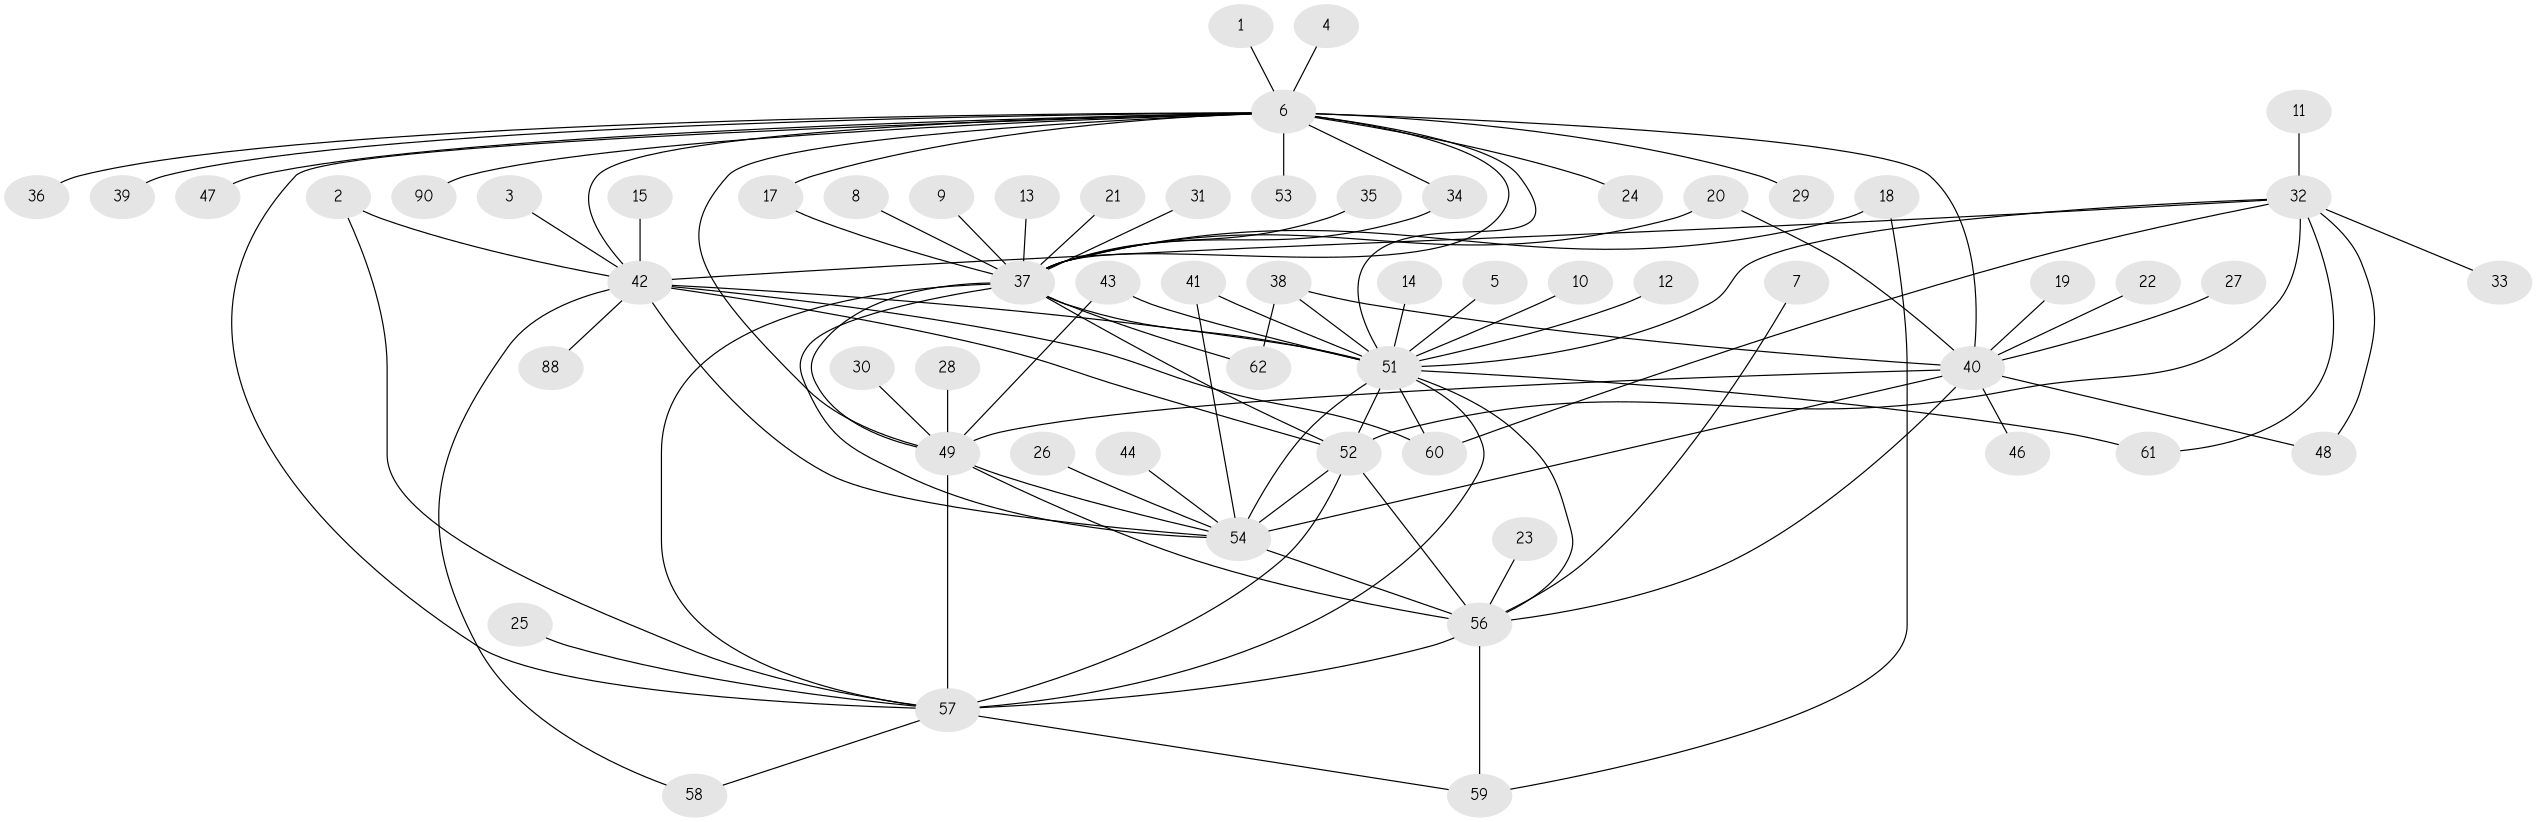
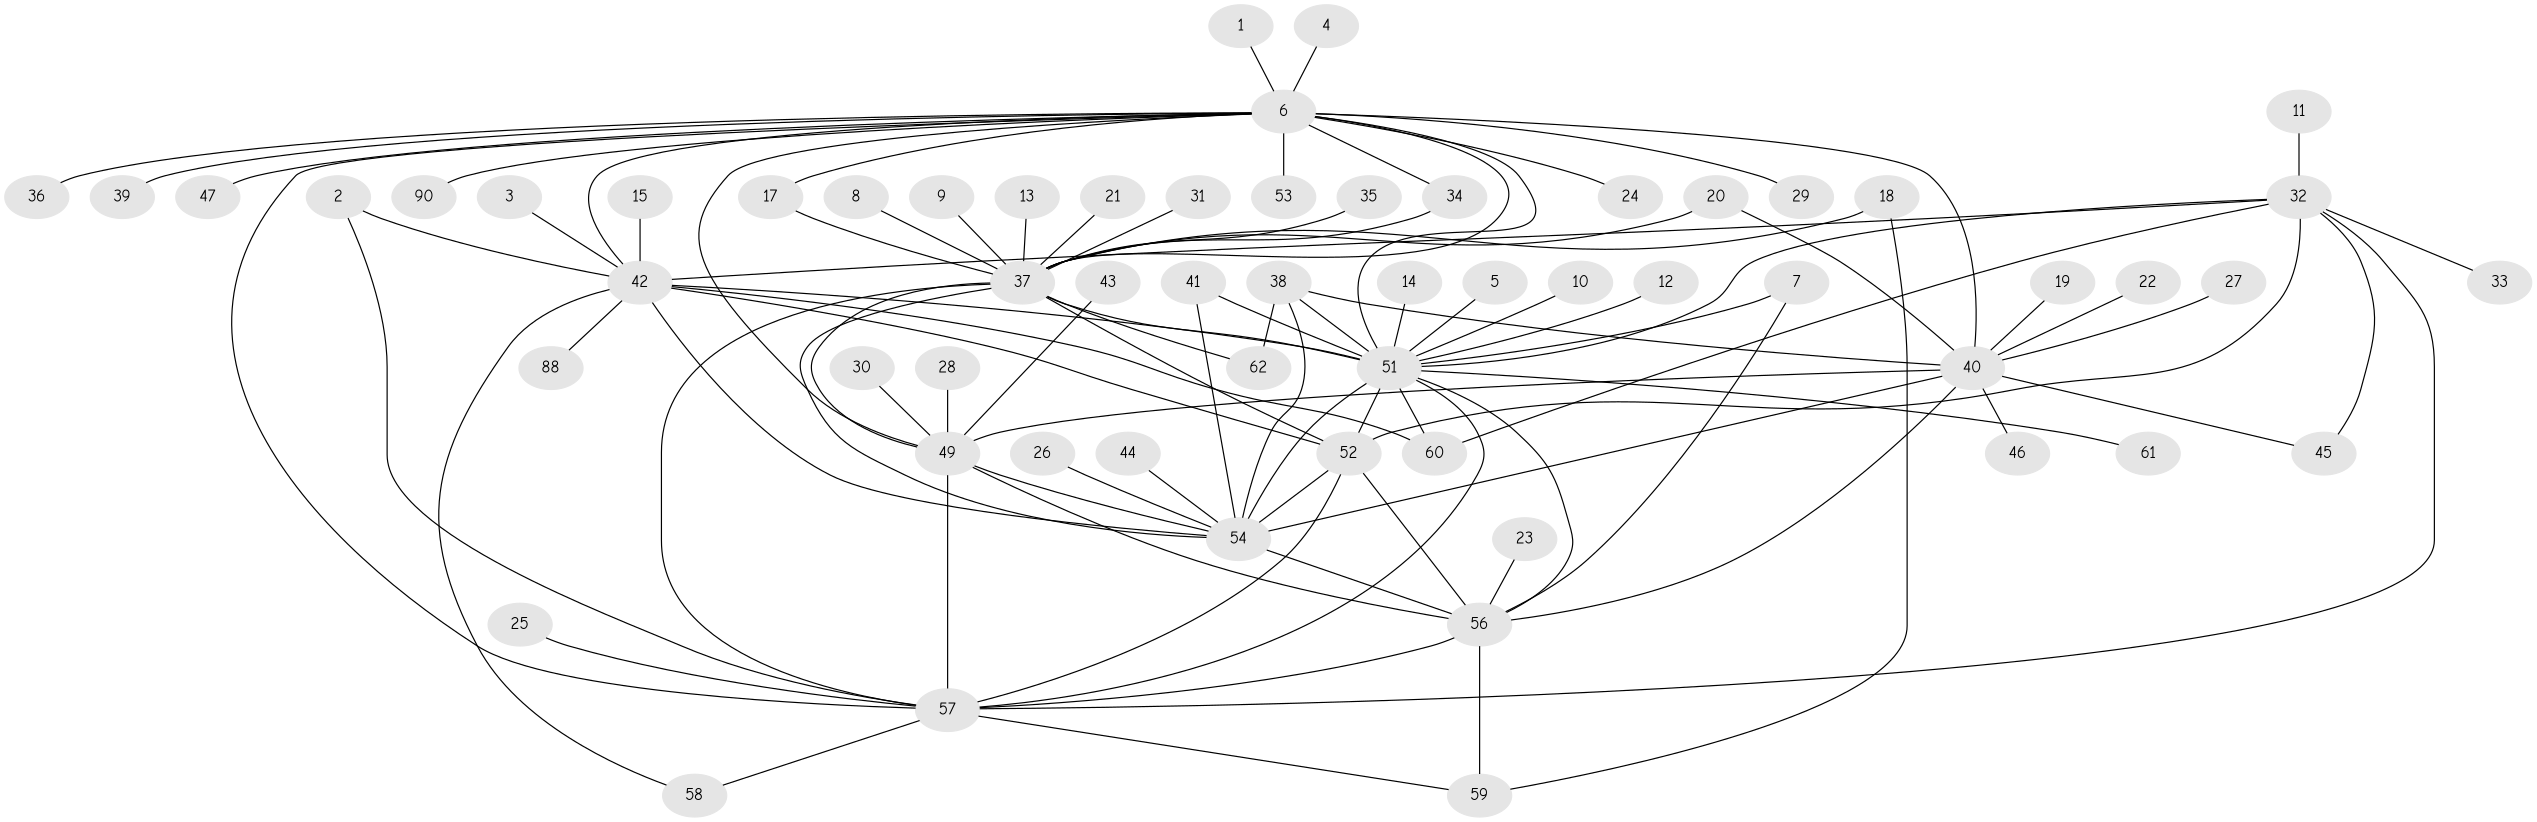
  graph {
    fontname="Comic Neue"
    node [color=gray90 fontname="Comic Neue" style=filled]
    edge [fontname="Comic Neue" weight=1.0]
    1
    6
    42
    51
    17
    24
    29
    34
    36
    37
    39
    40
    47
    49
    n15 [label=90]
    53
    57
    2
    58
    54
    52
    60
    n23 [label=88]
    3
    4
    5
    56
    61
    62
-   45 [label=48]
+   45
    46
    59
    7
    8
    9
    10
    11
    32
    33
    12
    13
    14
    15
    18
    19
    20
    21
    22
    23
    25
    26
    27
    28
    30
    31
    35
    38
    41
    43
    44
    1 -- 6
    6 -- 42
    6 -- 51 [weight=2.0]
    6 -- 17
    6 -- 24
    6 -- 29
    6 -- 34 [weight=2.0]
    6 -- 36
    6 -- 37
    6 -- 39
    6 -- 40
    6 -- 47
    6 -- 49
    6 -- n15
    6 -- 53
    6 -- 57
    42 -- 51 [weight=3.0]
    42 -- 58
    42 -- 54
    42 -- 52
    42 -- 60
    42 -- n23
    51 -- 57
    51 -- 54 [weight=2.0]
    51 -- 52 [weight=2.0]
    51 -- 60
    51 -- 56
    51 -- 61
    17 -- 37
    34 -- 37
    37 -- 51 [weight=2.0]
    37 -- 49 [weight=2.0]
    37 -- 57
    37 -- 54
    37 -- 52 [weight=2.0]
    37 -- 62
    40 -- 49
    40 -- 54
    40 -- 56
    40 -- 45
    40 -- 46
    49 -- 57
    49 -- 54
    49 -- 56
    57 -- 58
    57 -- 59
    2 -- 42
    2 -- 57
    54 -- 56 [weight=2.0]
    52 -- 57
    52 -- 54
    52 -- 56
    3 -- 42
    4 -- 6
    5 -- 51
    56 -- 57
    56 -- 59
-   43 -- 51
+   7 -- 51
    7 -- 56
    8 -- 37
    9 -- 37
    10 -- 51
    11 -- 32
    32 -- 42
    32 -- 51 [weight=2.0]
-   32 -- 61
+   32 -- 57
    32 -- 52
    32 -- 60
    32 -- 45
    32 -- 33
    12 -- 51
    13 -- 37
    14 -- 51
    15 -- 42
    18 -- 37
    18 -- 59
    19 -- 40
    20 -- 37
    20 -- 40
    21 -- 37
    22 -- 40
    23 -- 56
    25 -- 57
    26 -- 54
    27 -- 40
    28 -- 49
    30 -- 49
    31 -- 37
    35 -- 37
    38 -- 51
    38 -- 40
+   38 -- 54
    38 -- 62
    41 -- 51
    41 -- 54
    43 -- 49
    44 -- 54
  }
